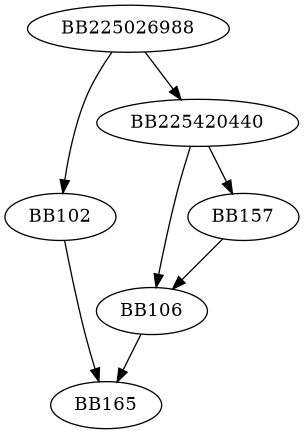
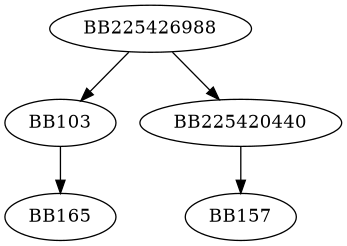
  digraph {
-   BB225426988 [label=BB225026988]
-   BB103 [label=BB102]
+   BB225426988
+   BB103
    n3 [label=BB225420440]
    n4 [label=BB165]
-   BB106
    n6 [label=BB157]
    BB225426988 -> BB103
    BB225426988 -> n3
    BB103 -> n4
-   n3 -> BB106
    n3 -> n6
-   BB106 -> n4
-   n6 -> BB106
  }
